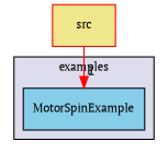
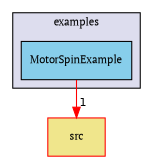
  digraph {
    compound=true
    fontname="PT Serif"
    node [fontname="PT Serif" fontsize=10 shape=box style=filled]
    n1 [fillcolor=skyblue label=MotorSpinExample pencolor=black]
    n2 [color=red fillcolor=khaki label=src]
    subgraph cluster_1 {
      bgcolor="#ddddee"
      fontsize=10
      label=examples
      pencolor=black
      n1
    }
-   n2 -> n1 [headlabel=1 labeldistance=1.5 labelfontname=Helvetica labelfontsize=10 color=red style=solid fontname="PT Serif"]
+   n1 -> n2 [headlabel=1 labeldistance=1.5 labelfontname=Helvetica labelfontsize=10 color=red style=solid fontname="PT Serif"]
  }
